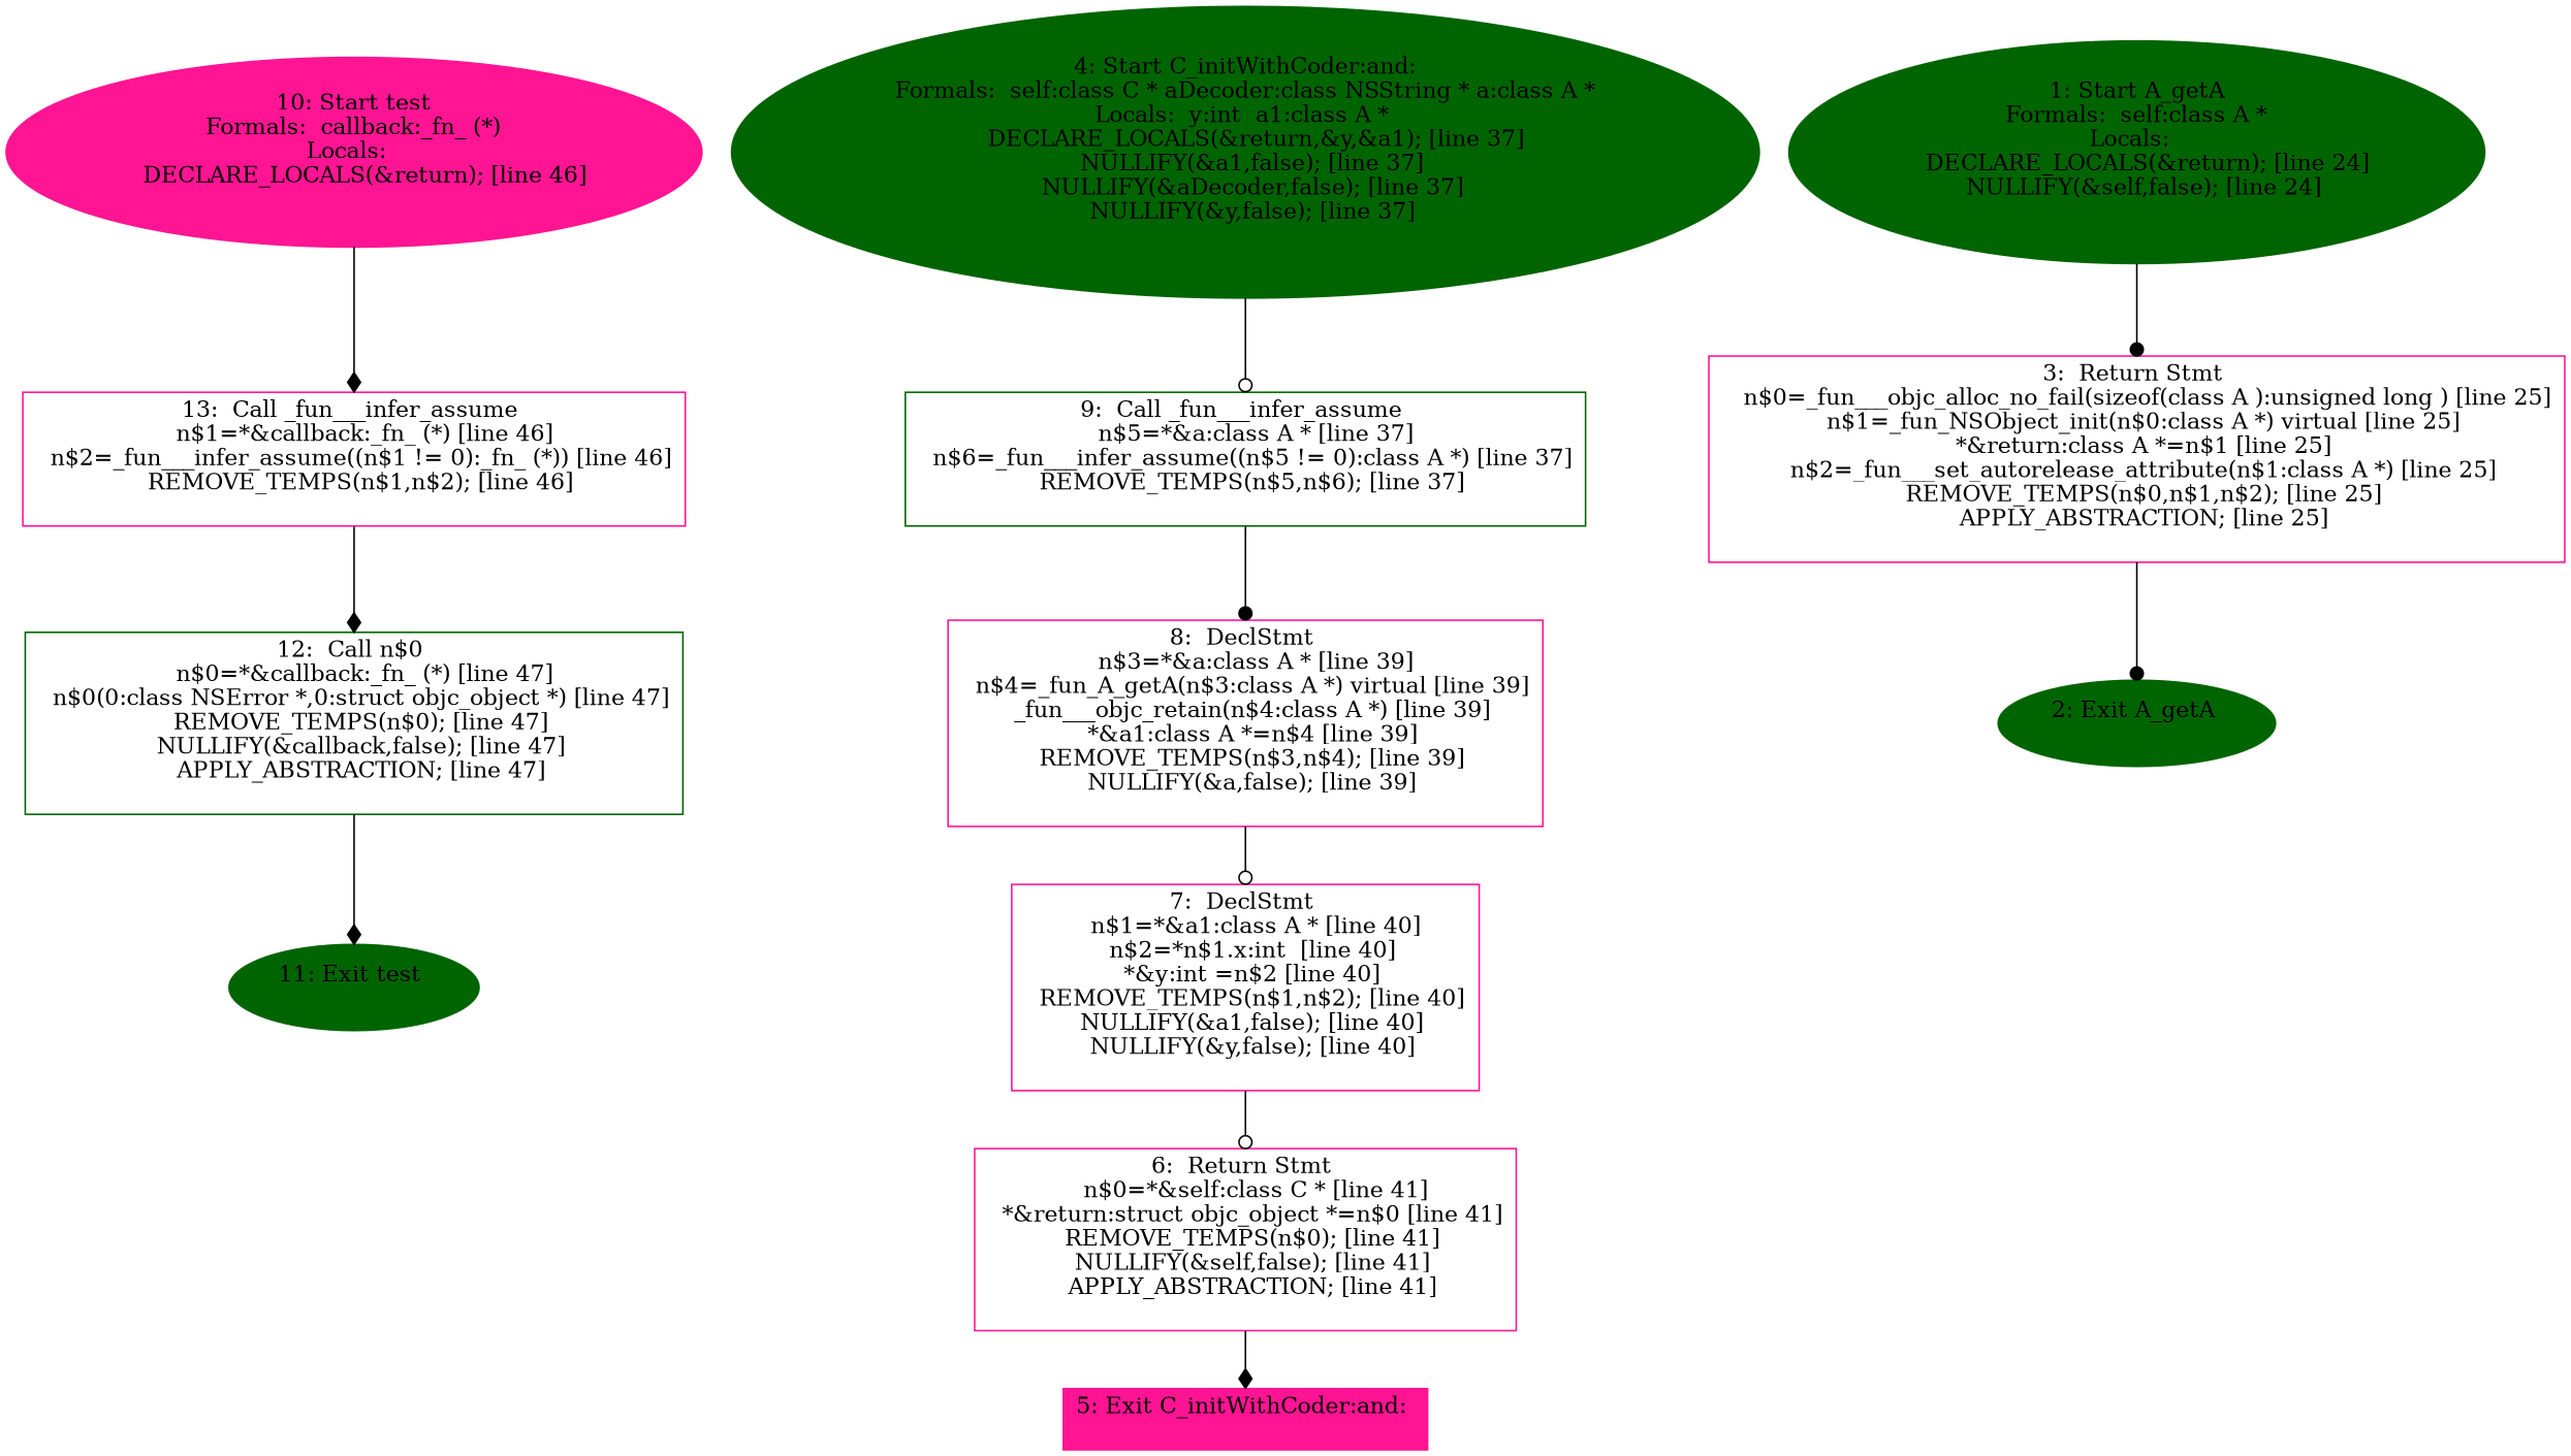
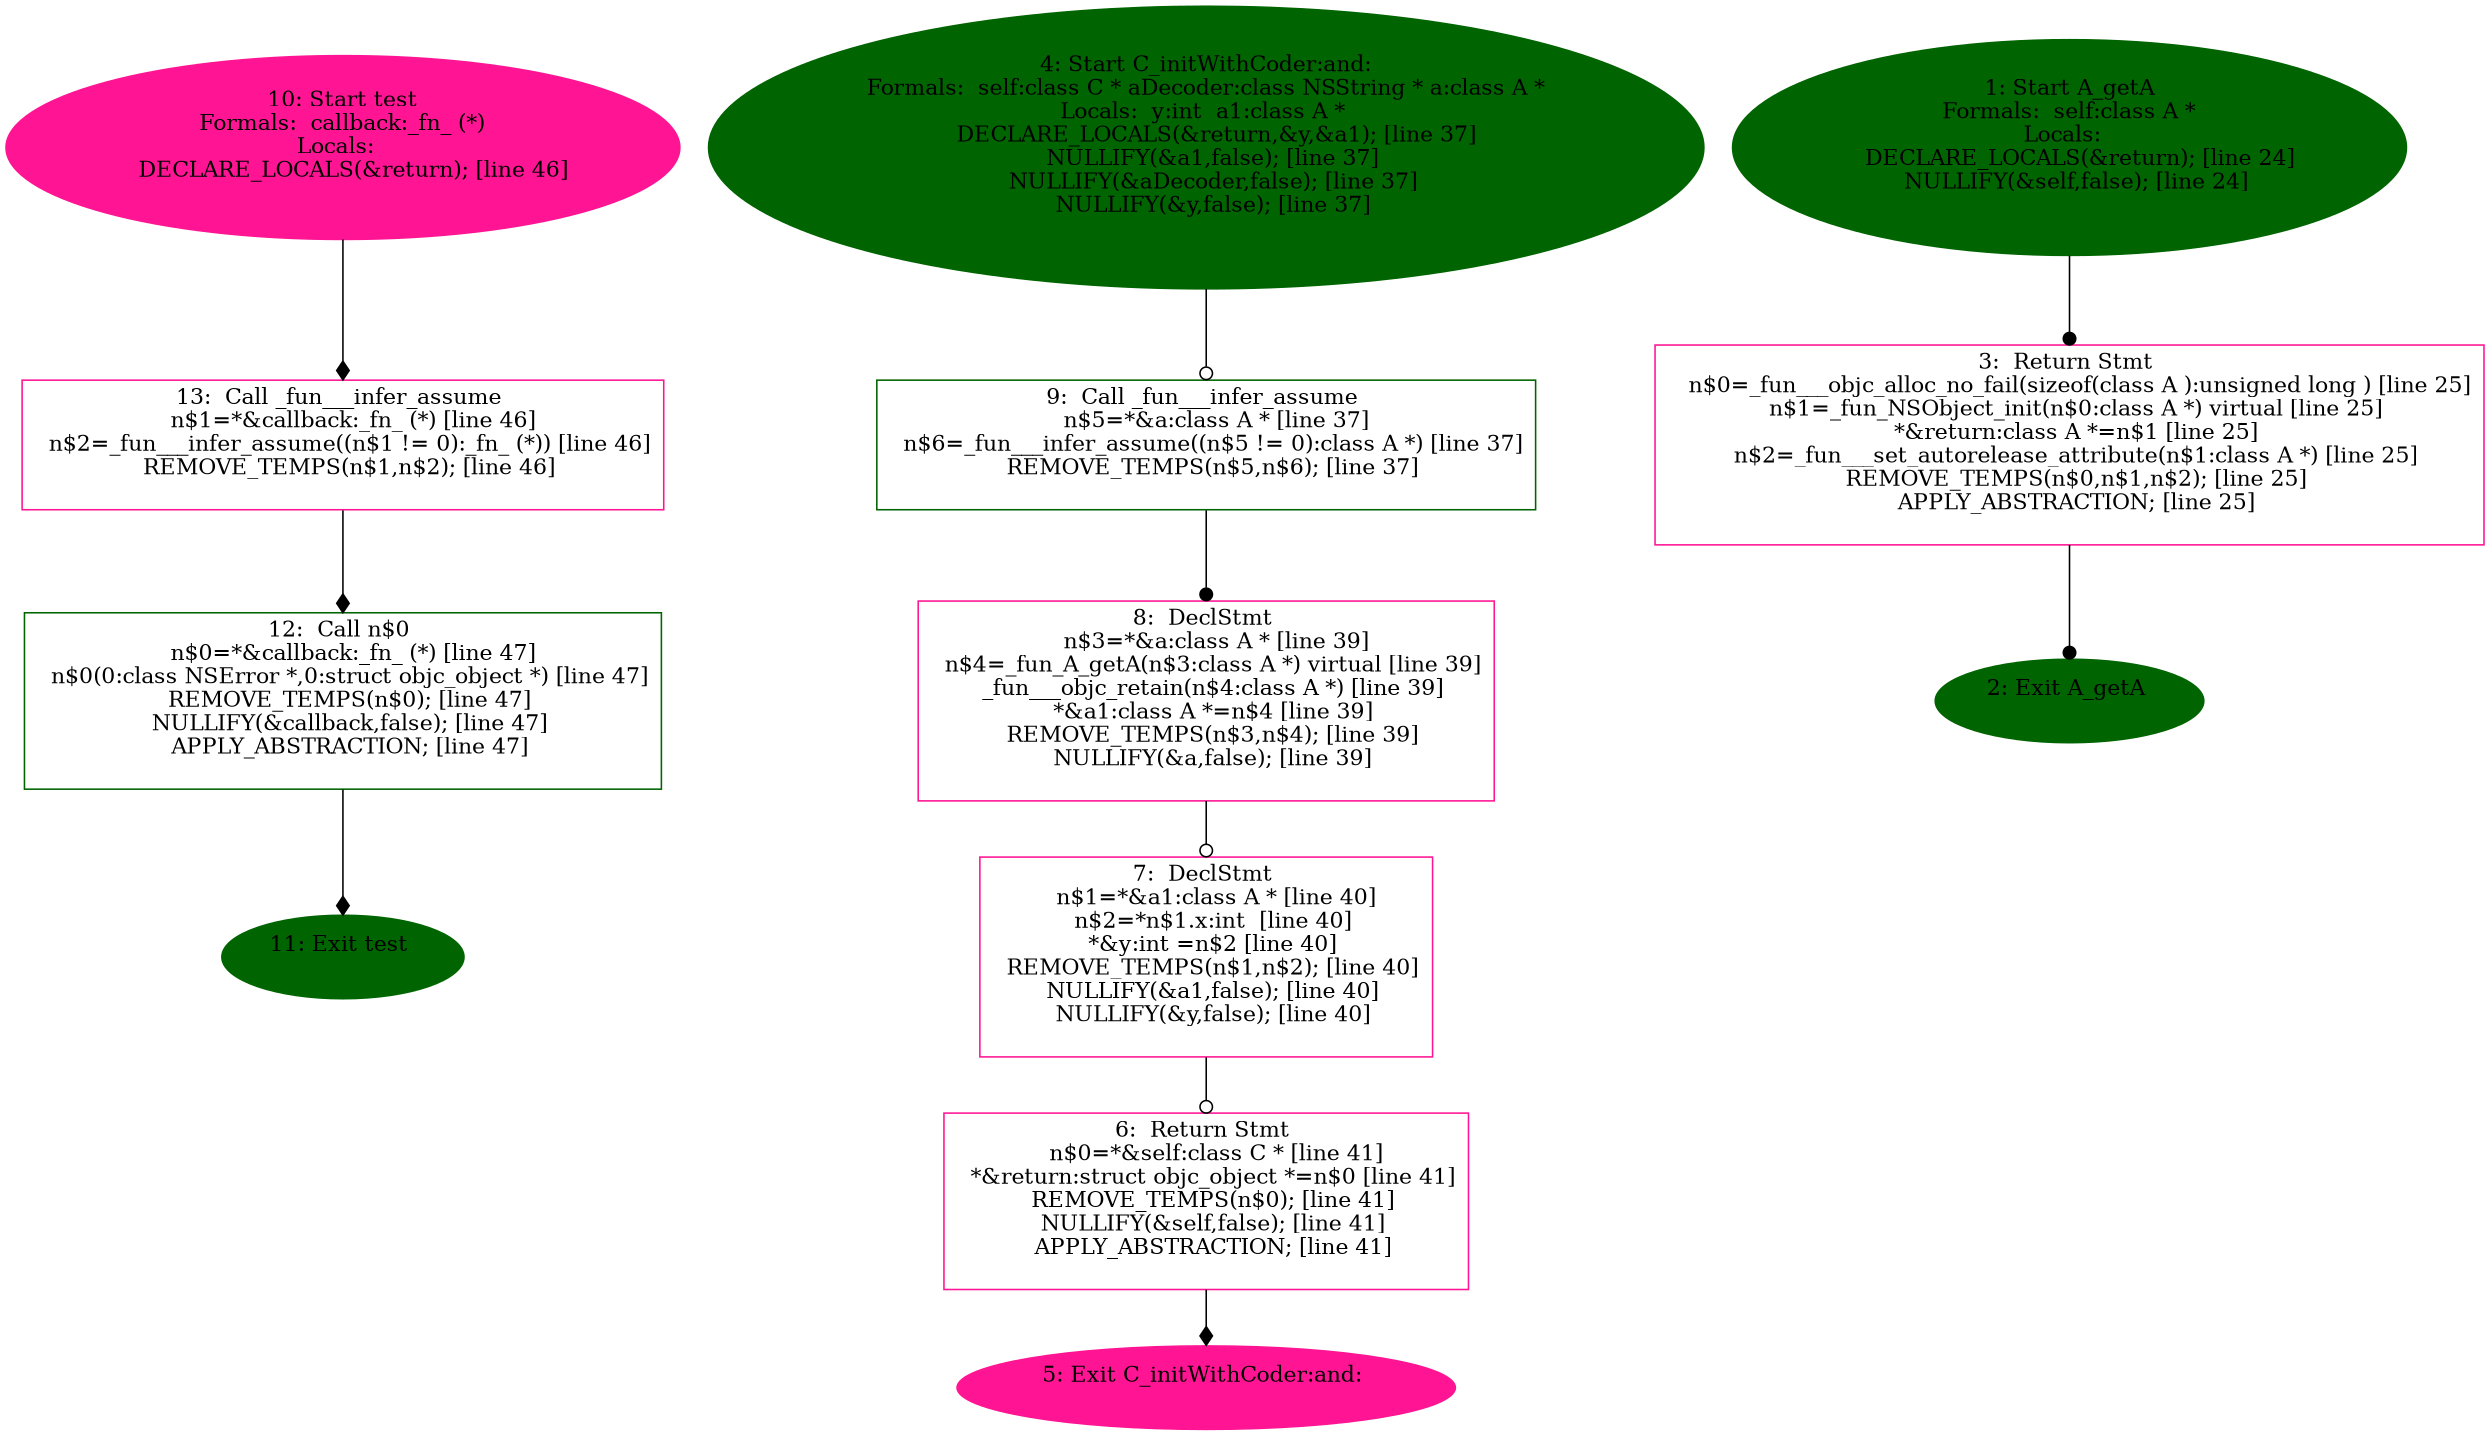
  digraph {
    node [shape=box color=deeppink]
    edge [arrowhead=diamond]
    n1 [label="13:  Call _fun___infer_assume \n   n$1=*&callback:_fn_ (*) [line 46]\n  n$2=_fun___infer_assume((n$1 != 0):_fn_ (*)) [line 46]\n  REMOVE_TEMPS(n$1,n$2); [line 46]\n "]
    n2 [label="12:  Call n$0 \n   n$0=*&callback:_fn_ (*) [line 47]\n  n$0(0:class NSError *,0:struct objc_object *) [line 47]\n  REMOVE_TEMPS(n$0); [line 47]\n  NULLIFY(&callback,false); [line 47]\n  APPLY_ABSTRACTION; [line 47]\n " color=darkgreen]
    n3 [color=darkgreen label="11: Exit test \n  " style=filled shape=""]
    n4 [label="10: Start test\nFormals:  callback:_fn_ (*)\nLocals:  \n   DECLARE_LOCALS(&return); [line 46]\n " style=filled shape=""]
    n5 [label="9:  Call _fun___infer_assume \n   n$5=*&a:class A * [line 37]\n  n$6=_fun___infer_assume((n$5 != 0):class A *) [line 37]\n  REMOVE_TEMPS(n$5,n$6); [line 37]\n " color=darkgreen]
    n6 [label="8:  DeclStmt \n   n$3=*&a:class A * [line 39]\n  n$4=_fun_A_getA(n$3:class A *) virtual [line 39]\n  _fun___objc_retain(n$4:class A *) [line 39]\n  *&a1:class A *=n$4 [line 39]\n  REMOVE_TEMPS(n$3,n$4); [line 39]\n  NULLIFY(&a,false); [line 39]\n "]
    n7 [label="7:  DeclStmt \n   n$1=*&a1:class A * [line 40]\n  n$2=*n$1.x:int  [line 40]\n  *&y:int =n$2 [line 40]\n  REMOVE_TEMPS(n$1,n$2); [line 40]\n  NULLIFY(&a1,false); [line 40]\n  NULLIFY(&y,false); [line 40]\n "]
    n8 [label="6:  Return Stmt \n   n$0=*&self:class C * [line 41]\n  *&return:struct objc_object *=n$0 [line 41]\n  REMOVE_TEMPS(n$0); [line 41]\n  NULLIFY(&self,false); [line 41]\n  APPLY_ABSTRACTION; [line 41]\n "]
-   n9 [label="5: Exit C_initWithCoder:and: \n  " style=filled]
+   n9 [label="5: Exit C_initWithCoder:and: \n  " style=filled shape=""]
    n10 [color=darkgreen label="4: Start C_initWithCoder:and:\nFormals:  self:class C * aDecoder:class NSString * a:class A *\nLocals:  y:int  a1:class A * \n   DECLARE_LOCALS(&return,&y,&a1); [line 37]\n  NULLIFY(&a1,false); [line 37]\n  NULLIFY(&aDecoder,false); [line 37]\n  NULLIFY(&y,false); [line 37]\n " style=filled shape=""]
    n11 [label="3:  Return Stmt \n   n$0=_fun___objc_alloc_no_fail(sizeof(class A ):unsigned long ) [line 25]\n  n$1=_fun_NSObject_init(n$0:class A *) virtual [line 25]\n  *&return:class A *=n$1 [line 25]\n  n$2=_fun___set_autorelease_attribute(n$1:class A *) [line 25]\n  REMOVE_TEMPS(n$0,n$1,n$2); [line 25]\n  APPLY_ABSTRACTION; [line 25]\n "]
    n12 [color=darkgreen label="2: Exit A_getA \n  " style=filled shape=""]
    n13 [color=darkgreen label="1: Start A_getA\nFormals:  self:class A *\nLocals:  \n   DECLARE_LOCALS(&return); [line 24]\n  NULLIFY(&self,false); [line 24]\n " style=filled shape=""]
    n1 -> n2
    n2 -> n3
    n4 -> n1
    n5 -> n6 [arrowhead=dot]
    n6 -> n7 [arrowhead=odot]
    n7 -> n8 [arrowhead=odot]
    n8 -> n9
    n10 -> n5 [arrowhead=odot]
    n11 -> n12 [arrowhead=dot]
    n13 -> n11 [arrowhead=dot]
  }
